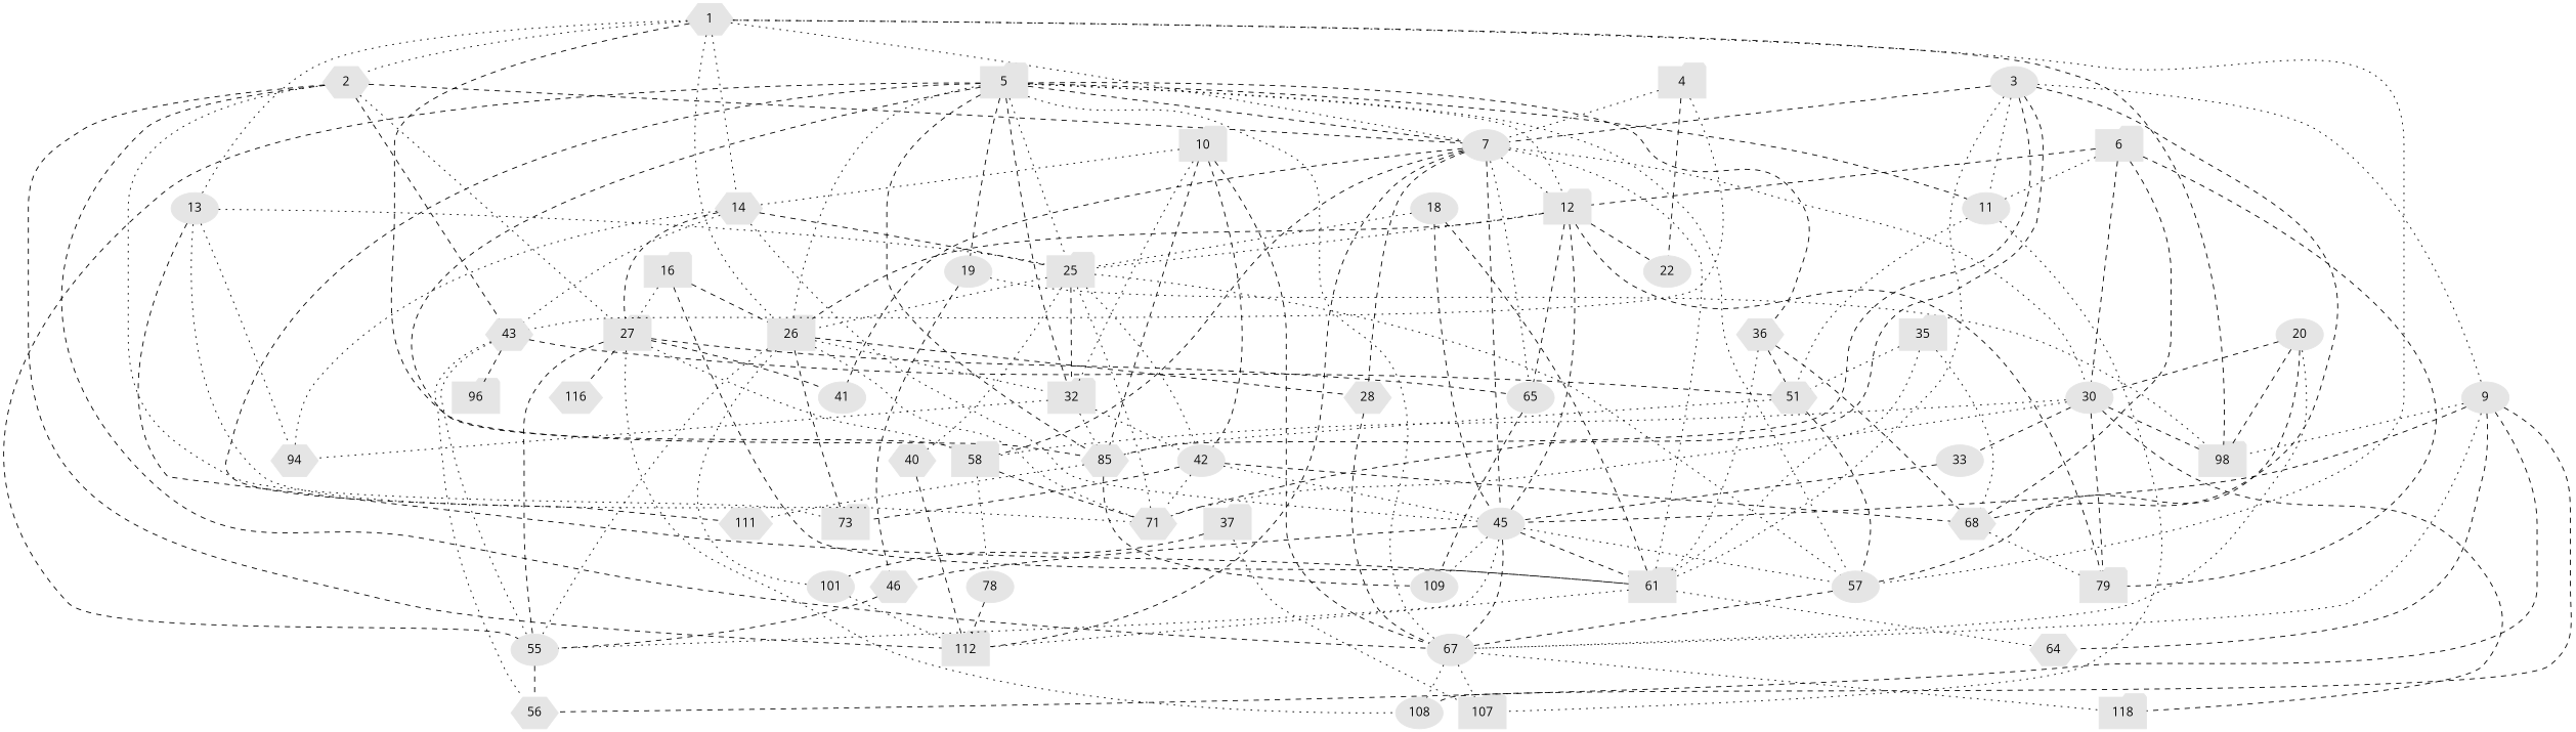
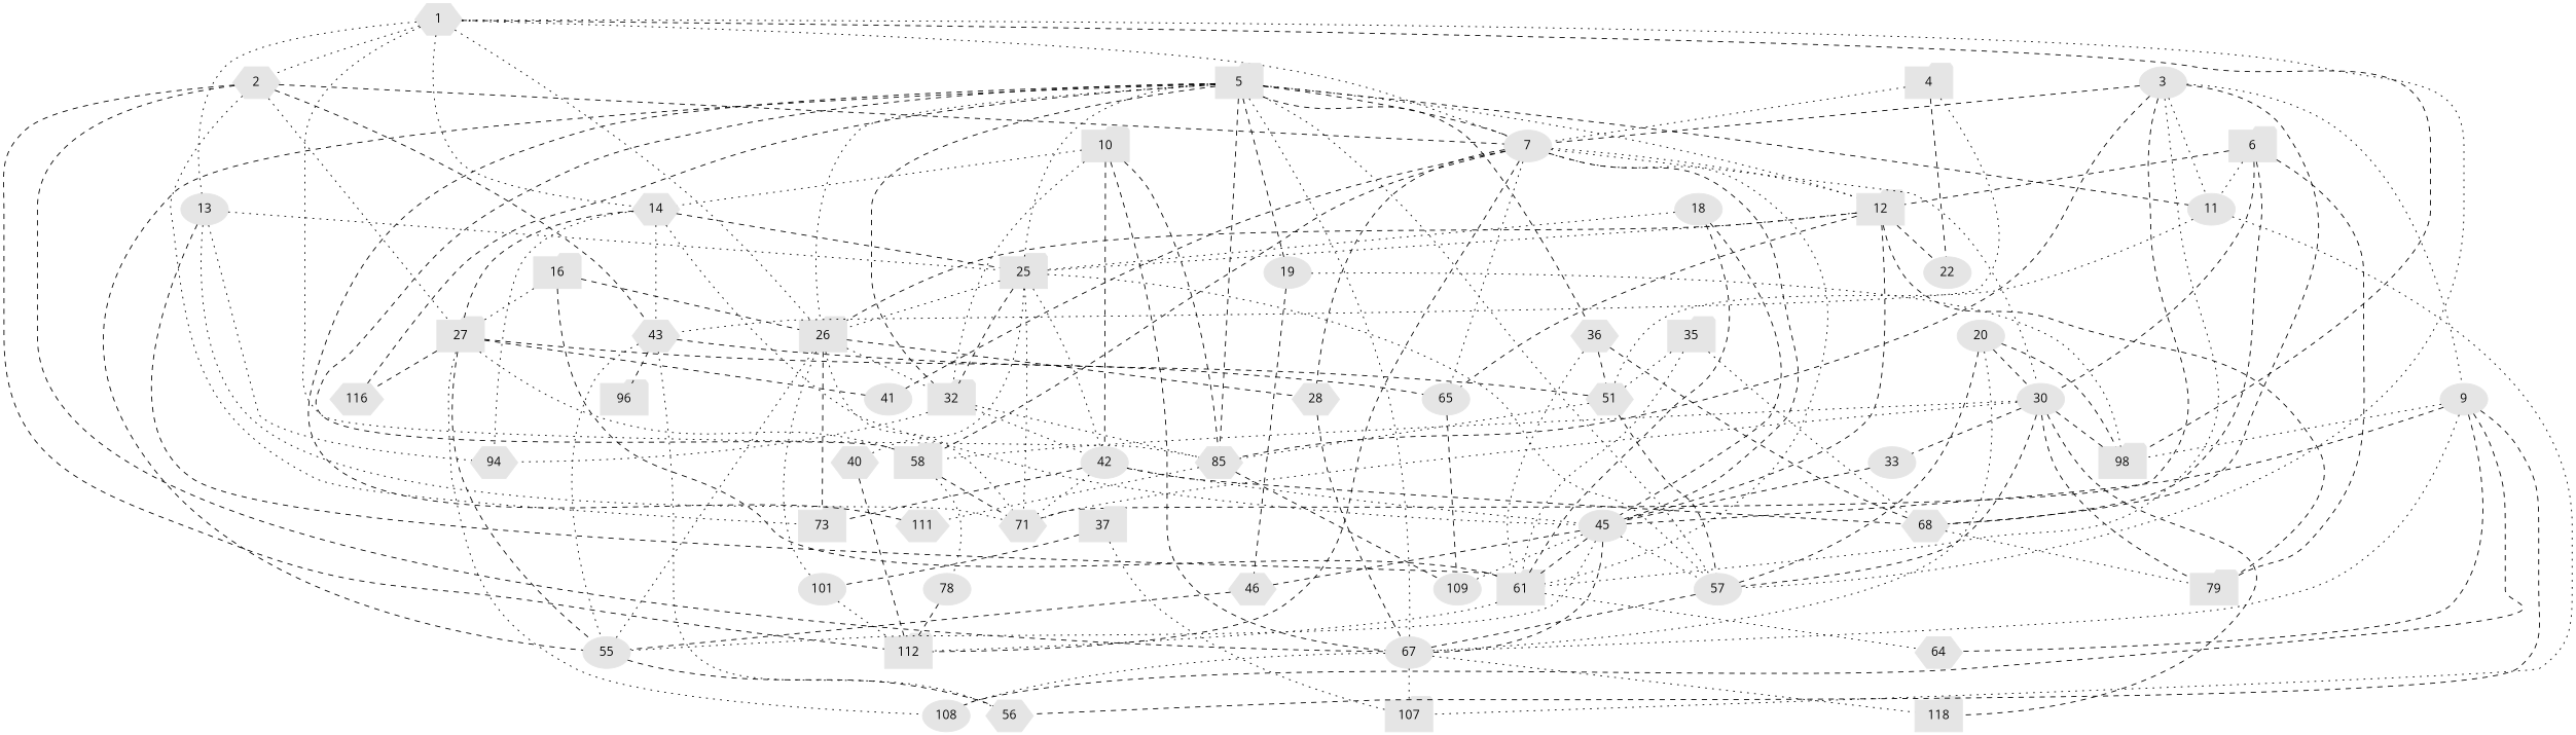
  graph {
    fontname="Open Sans"
    node [color=gray90 fontname="Open Sans" shape=ellipse style=filled]
    edge [fontname="Open Sans" style=dashed]
    1 [shape=hexagon super="+8+86"]
    2 [shape=hexagon super="+54"]
    7 [super="+15+34+59+31"]
    13 [super="+24"]
    14 [shape=hexagon super="+89"]
    26 [shape=folder super="+29+48"]
    57 [super="+82"]
    85 [shape=hexagon super="+104+88"]
    98 [shape=folder]
    27 [shape=folder super="+63"]
    43 [shape=hexagon super="+53+47"]
    67 [super="+95+80"]
    73 [shape=folder]
    112 [shape=folder super="+114"]
    61 [shape=folder super="+119+113"]
    12 [shape=folder super="+17+60"]
    58 [shape=folder]
    30 [super="+49"]
    28 [shape=hexagon]
    41
    45 [super="+91+76"]
    65
    71 [shape=hexagon super="+100+97"]
    25 [shape=folder super="+50+81+69"]
    94 [shape=hexagon]
    32 [shape=folder super="+44"]
    55 [super="+92"]
    101
    111 [shape=hexagon]
    109
    116 [shape=hexagon]
    108
    56 [shape=hexagon]
    51 [shape=hexagon super="+66+120"]
    96 [shape=folder]
    107 [shape=folder]
    118 [shape=folder]
    3 [super="+72+93"]
    9 [super="+21"]
    11 [super="+99"]
    68 [shape=hexagon super="+105"]
    64 [shape=hexagon]
    79 [shape=folder]
    4 [shape=folder]
    22
    5 [shape=folder super="+52+77+39"]
    19 [super="+62"]
    36 [shape=hexagon super="+75"]
    46 [shape=hexagon]
    42 [super="+103"]
    40 [shape=hexagon]
    78
    6 [shape=folder super="+23"]
    33
    10 [shape=folder super="+115"]
    16 [shape=folder]
    18
    20 [super="+38"]
    35 [shape=folder]
    37 [shape=folder]
    1 -- 2 [style=dotted]
    1 -- 7 [style=dotted]
    1 -- 13 [style=dotted]
    1 -- 14 [style=dotted]
    1 -- 26 [style=dotted]
    1 -- 57 [style=dotted]
-   1 -- 85
+   1 -- 85 [style=dotted]
    1 -- 98
    2 -- 7
    2 -- 27 [style=dotted]
    2 -- 43
    2 -- 67
    2 -- 73 [style=dotted]
    2 -- 112
    7 -- 112
    7 -- 61 [style=dotted]
    7 -- 12 [style=dotted weight=2]
    7 -- 58
    7 -- 30 [style=dotted]
    7 -- 28
    7 -- 41
    7 -- 45
    7 -- 65 [style=dotted]
    13 -- 61
    13 -- 71 [style=dotted]
    13 -- 25 [style=dotted]
    13 -- 94 [style=dotted]
    14 -- 27
    14 -- 43 [style=dotted]
    14 -- 45 [style=dotted]
    14 -- 25
    14 -- 94 [style=dotted]
    26 -- 73
    26 -- 28
    26 -- 71 [style=dotted weight=2]
    26 -- 32 [style=dotted]
    26 -- 55 [style=dotted]
    26 -- 101 [style=dotted]
    57 -- 67
    85 -- 111 [style=dotted]
    85 -- 109
    27 -- 58 [style=dotted]
    27 -- 41
    27 -- 65
    27 -- 55
    27 -- 116
    27 -- 108 [style=dotted]
    43 -- 55 [style=dotted]
    43 -- 56 [style=dotted]
    43 -- 51
    43 -- 96
    67 -- 108 [style=dotted]
    67 -- 107 [style=dotted]
    67 -- 118 [style=dotted]
    61 -- 112 [style=dotted weight=2]
    61 -- 64 [style=dotted]
    12 -- 26
    12 -- 45
    12 -- 65
    12 -- 25 [style=dotted]
    12 -- 79
    12 -- 22
    58 -- 71
    58 -- 78 [style=dotted]
+   30 -- 57
    30 -- 98
    30 -- 58 [style=dotted]
    30 -- 71 [style=dotted]
    30 -- 118
    30 -- 79
    30 -- 33
    28 -- 67
    45 -- 57 [style=dotted]
    45 -- 67
    45 -- 61
    45 -- 55 [style=dotted]
    45 -- 109 [style=dotted]
    45 -- 46
    65 -- 109
    25 -- 26 [style=dotted]
    25 -- 57 [style=dotted]
    25 -- 71 [style=dotted]
    25 -- 32
    25 -- 42 [style=dotted]
    25 -- 40 [style=dotted]
    32 -- 85 [style=dotted]
    32 -- 94 [style=dotted]
    32 -- 42 [style=dotted]
    55 -- 56
    101 -- 112 [style=dotted weight=2]
    51 -- 57
    51 -- 85 [style=dotted weight=2]
    3 -- 7
    3 -- 85
    3 -- 61 [style=dotted weight=2]
    3 -- 71
    3 -- 9 [style=dotted]
    3 -- 11 [style=dotted]
    3 -- 68
    9 -- 98 [style=dotted]
    9 -- 67 [style=dotted]
    9 -- 45
    9 -- 108
    9 -- 56
    9 -- 64
    11 -- 51 [style=dotted]
    11 -- 107 [style=dotted]
    68 -- 79 [style=dotted]
    4 -- 7 [style=dotted]
    4 -- 43 [style=dotted]
    4 -- 22
    5 -- 7
    5 -- 26 [style=dotted]
    5 -- 57 [style=dotted]
    5 -- 85
    5 -- 67 [style=dotted]
    5 -- 12 [style=dotted]
    5 -- 58
    5 -- 25 [style=dotted]
    5 -- 32
    5 -- 55
    5 -- 111
+   5 -- 116
    5 -- 11
    5 -- 19 [weight=2]
    5 -- 36
    19 -- 98 [style=dotted]
    19 -- 46
    36 -- 61 [style=dotted]
    36 -- 51
    36 -- 68
    46 -- 55
    42 -- 73
    42 -- 45 [style=dotted]
    42 -- 71 [style=dotted]
    42 -- 68
    40 -- 112
    78 -- 112
    6 -- 12 [weight=2]
    6 -- 30
    6 -- 11 [style=dotted]
    6 -- 68
    6 -- 79
    33 -- 45
    10 -- 14 [style=dotted]
    10 -- 85
    10 -- 67 [weight=2]
    10 -- 32 [style=dotted]
    10 -- 42
    16 -- 26
    16 -- 27 [style=dotted]
    16 -- 61
    18 -- 61
    18 -- 45
    18 -- 25 [style=dotted]
    20 -- 57
    20 -- 98
    20 -- 67 [style=dotted]
    20 -- 30
    35 -- 61 [style=dotted]
    35 -- 51 [style=dotted]
    35 -- 68 [style=dotted]
    37 -- 101
    37 -- 107 [style=dotted]
  }
